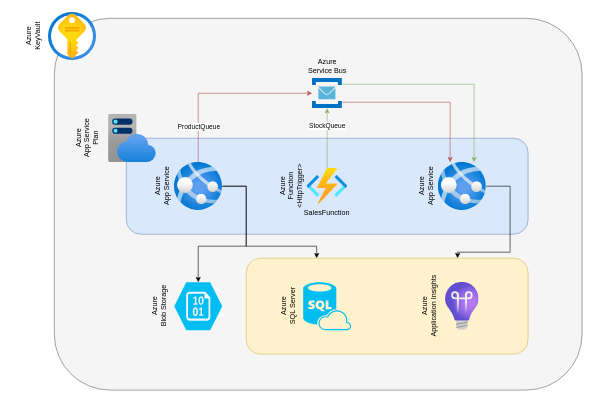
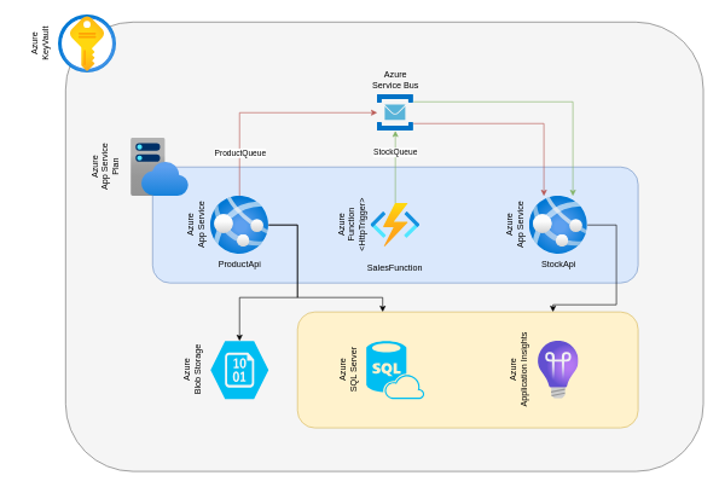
  <mxCell id="0" />
  <mxCell id="1" parent="0" />
  <mxCell id="2" value="" style="rounded=1;whiteSpace=wrap;html=1;fillColor=#f5f5f5;strokeColor=#666666;fontColor=#333333;" vertex="1" parent="1"><mxGeometry x="90" y="30" width="880" height="620" as="geometry" /></mxCell>
  <mxCell id="3" value="" style="rounded=1;whiteSpace=wrap;html=1;fillColor=#dae8fc;strokeColor=#6c8ebf;" vertex="1" parent="1"><mxGeometry x="210" y="230" width="670" height="160" as="geometry" /></mxCell>
  <mxCell id="4" style="edgeStyle=orthogonalEdgeStyle;rounded=0;orthogonalLoop=1;jettySize=auto;html=1;entryX=0.25;entryY=0;entryDx=0;entryDy=0;" edge="1" parent="1" source="5" target="25"><mxGeometry relative="1" as="geometry"><Array as="points"><mxPoint x="410" y="310" /><mxPoint x="410" y="410" /><mxPoint x="528" y="410" /></Array></mxGeometry></mxCell>
  <mxCell id="5" value="" style="image;aspect=fixed;html=1;points=[];align=center;fontSize=12;image=img/lib/azure2/app_services/App_Services.svg;" vertex="1" parent="1"><mxGeometry x="290" y="270" width="80" height="80" as="geometry" /></mxCell>
+ <mxCell id="6" value="ProductApi" style="text;html=1;align=center;verticalAlign=middle;resizable=0;points=[];autosize=1;strokeColor=none;fillColor=none;" vertex="1" parent="1"><mxGeometry x="290" y="350" width="80" height="30" as="geometry" /></mxCell>
  <mxCell id="7" value="Azure &lt;br&gt;App Service" style="text;html=1;align=center;verticalAlign=middle;resizable=0;points=[];autosize=1;strokeColor=none;fillColor=none;rotation=-90;" vertex="1" parent="1"><mxGeometry x="225" y="290" width="90" height="40" as="geometry" /></mxCell>
  <mxCell id="8" style="edgeStyle=orthogonalEdgeStyle;rounded=0;orthogonalLoop=1;jettySize=auto;html=1;entryX=0.75;entryY=0;entryDx=0;entryDy=0;" edge="1" parent="1" source="9" target="25"><mxGeometry relative="1" as="geometry"><Array as="points"><mxPoint x="850" y="310" /><mxPoint x="850" y="420" /><mxPoint x="763" y="420" /></Array></mxGeometry></mxCell>
  <mxCell id="9" value="" style="image;aspect=fixed;html=1;points=[];align=center;fontSize=12;image=img/lib/azure2/app_services/App_Services.svg;" vertex="1" parent="1"><mxGeometry x="730" y="270" width="80" height="80" as="geometry" /></mxCell>
+ <mxCell id="10" value="StockApi" style="text;html=1;align=center;verticalAlign=middle;resizable=0;points=[];autosize=1;strokeColor=none;fillColor=none;" vertex="1" parent="1"><mxGeometry x="735" y="350" width="70" height="30" as="geometry" /></mxCell>
  <mxCell id="11" value="Azure &lt;br&gt;App Service" style="text;html=1;align=center;verticalAlign=middle;resizable=0;points=[];autosize=1;strokeColor=none;fillColor=none;rotation=-90;" vertex="1" parent="1"><mxGeometry x="665" y="290" width="90" height="40" as="geometry" /></mxCell>
  <mxCell id="12" value="" style="image;aspect=fixed;html=1;points=[];align=center;fontSize=12;image=img/lib/azure2/app_services/App_Service_Plans.svg;" vertex="1" parent="1"><mxGeometry x="180" y="190" width="80" height="80" as="geometry" /></mxCell>
  <mxCell id="13" value="Azure &lt;br&gt;App Service &lt;br&gt;Plan" style="text;html=1;align=center;verticalAlign=middle;resizable=0;points=[];autosize=1;strokeColor=none;fillColor=none;rotation=-90;" vertex="1" parent="1"><mxGeometry x="100" y="200" width="90" height="60" as="geometry" /></mxCell>
  <mxCell id="14" style="edgeStyle=orthogonalEdgeStyle;rounded=0;orthogonalLoop=1;jettySize=auto;html=1;startArrow=classic;startFill=1;endArrow=none;endFill=0;fillColor=#f8cecc;strokeColor=#b85450;" edge="1" parent="1" source="18" target="5"><mxGeometry relative="1" as="geometry" /></mxCell>
  <mxCell id="15" value="ProductQueue" style="edgeLabel;html=1;align=center;verticalAlign=middle;resizable=0;points=[];" vertex="1" connectable="0" parent="14"><mxGeometry x="0.369" y="-1" relative="1" as="geometry"><mxPoint x="1" y="36" as="offset" /></mxGeometry></mxCell>
  <mxCell id="16" style="edgeStyle=orthogonalEdgeStyle;rounded=0;orthogonalLoop=1;jettySize=auto;html=1;fillColor=#f8cecc;strokeColor=#b85450;" edge="1" parent="1" source="18" target="9"><mxGeometry relative="1" as="geometry"><Array as="points"><mxPoint x="750" y="170" /></Array></mxGeometry></mxCell>
  <mxCell id="17" style="edgeStyle=orthogonalEdgeStyle;rounded=0;orthogonalLoop=1;jettySize=auto;html=1;fillColor=#d5e8d4;strokeColor=#82b366;" edge="1" parent="1" source="18" target="9"><mxGeometry relative="1" as="geometry"><Array as="points"><mxPoint x="790" y="140" /></Array></mxGeometry></mxCell>
  <mxCell id="18" value="" style="image;sketch=0;aspect=fixed;html=1;points=[];align=center;fontSize=12;image=img/lib/mscae/Service_Bus.svg;" vertex="1" parent="1"><mxGeometry x="520" y="130" width="50" height="50" as="geometry" /></mxCell>
  <mxCell id="19" style="edgeStyle=orthogonalEdgeStyle;rounded=0;orthogonalLoop=1;jettySize=auto;html=1;fillColor=#d5e8d4;strokeColor=#82b366;" edge="1" parent="1" source="21" target="18"><mxGeometry relative="1" as="geometry" /></mxCell>
  <mxCell id="20" value="StockQueue" style="edgeLabel;html=1;align=center;verticalAlign=middle;resizable=0;points=[];" vertex="1" connectable="0" parent="19"><mxGeometry x="0.278" y="3" relative="1" as="geometry"><mxPoint x="2" y="-7" as="offset" /></mxGeometry></mxCell>
  <mxCell id="21" value="" style="image;aspect=fixed;html=1;points=[];align=center;fontSize=12;image=img/lib/azure2/compute/Function_Apps.svg;" vertex="1" parent="1"><mxGeometry x="511" y="280" width="68" height="60" as="geometry" /></mxCell>
  <mxCell id="22" value="Azure&lt;br&gt;Service Bus" style="text;html=1;align=center;verticalAlign=middle;resizable=0;points=[];autosize=1;strokeColor=none;fillColor=none;rotation=0;" vertex="1" parent="1"><mxGeometry x="500" y="90" width="90" height="40" as="geometry" /></mxCell>
  <mxCell id="23" value="Azure &lt;br&gt;Function&lt;br&gt;&amp;lt;HttpTrigger&amp;gt;" style="text;html=1;align=center;verticalAlign=middle;resizable=0;points=[];autosize=1;strokeColor=none;fillColor=none;rotation=-90;" vertex="1" parent="1"><mxGeometry x="435" y="280" width="100" height="60" as="geometry" /></mxCell>
- <mxCell id="24" value="SalesFunction" style="text;html=1;align=center;verticalAlign=middle;resizable=0;points=[];autosize=1;strokeColor=none;fillColor=none;" vertex="1" parent="1"><mxGeometry x="494" y="340" width="100" height="30" as="geometry" /></mxCell>
+ <mxCell id="24" value="SalesFunction" style="text;html=1;align=center;verticalAlign=middle;resizable=0;points=[];autosize=1;strokeColor=none;fillColor=none;" vertex="1" parent="1"><mxGeometry x="494" y="355" width="100" height="30" as="geometry" /></mxCell>
  <mxCell id="25" value="" style="rounded=1;whiteSpace=wrap;html=1;fillColor=#fff2cc;strokeColor=#d6b656;" vertex="1" parent="1"><mxGeometry x="410" y="430" width="470" height="160" as="geometry" /></mxCell>
  <mxCell id="26" value="" style="verticalLabelPosition=bottom;html=1;verticalAlign=top;align=center;strokeColor=none;fillColor=#00BEF2;shape=mxgraph.azure.sql_database_sql_azure;" vertex="1" parent="1"><mxGeometry x="505" y="470" width="80" height="80" as="geometry" /></mxCell>
  <mxCell id="27" value="" style="image;aspect=fixed;html=1;points=[];align=center;fontSize=12;image=img/lib/azure2/devops/Application_Insights.svg;" vertex="1" parent="1"><mxGeometry x="742.07" y="470" width="55.87" height="80" as="geometry" /></mxCell>
  <mxCell id="28" value="Azure&lt;br&gt;Application Insights" style="text;html=1;align=center;verticalAlign=middle;resizable=0;points=[];autosize=1;strokeColor=none;fillColor=none;rotation=-90;" vertex="1" parent="1"><mxGeometry x="650" y="490" width="130" height="40" as="geometry" /></mxCell>
  <mxCell id="29" value="Azure&lt;br&gt;SQL Server" style="text;html=1;align=center;verticalAlign=middle;resizable=0;points=[];autosize=1;strokeColor=none;fillColor=none;rotation=-90;" vertex="1" parent="1"><mxGeometry x="435" y="490" width="90" height="40" as="geometry" /></mxCell>
  <mxCell id="30" value="" style="verticalLabelPosition=bottom;html=1;verticalAlign=top;align=center;strokeColor=none;fillColor=#00BEF2;shape=mxgraph.azure.storage_blob;" vertex="1" parent="1"><mxGeometry x="290" y="470" width="80" height="80" as="geometry" /></mxCell>
  <mxCell id="31" style="edgeStyle=orthogonalEdgeStyle;rounded=0;orthogonalLoop=1;jettySize=auto;html=1;entryX=0.5;entryY=0;entryDx=0;entryDy=0;entryPerimeter=0;" edge="1" parent="1" source="5" target="30"><mxGeometry relative="1" as="geometry"><Array as="points"><mxPoint x="410" y="310" /><mxPoint x="410" y="410" /><mxPoint x="330" y="410" /></Array></mxGeometry></mxCell>
  <mxCell id="32" value="Azure&lt;br&gt;Blob Storage" style="text;html=1;align=center;verticalAlign=middle;resizable=0;points=[];autosize=1;strokeColor=none;fillColor=none;rotation=-90;" vertex="1" parent="1"><mxGeometry x="220" y="490" width="90" height="40" as="geometry" /></mxCell>
  <mxCell id="33" value="" style="image;aspect=fixed;html=1;points=[];align=center;fontSize=12;image=img/lib/azure2/security/Key_Vaults.svg;" vertex="1" parent="1"><mxGeometry x="80" y="20" width="80" height="80" as="geometry" /></mxCell>
  <mxCell id="34" value="Azure&lt;br&gt;KeyVault" style="text;html=1;align=center;verticalAlign=middle;resizable=0;points=[];autosize=1;strokeColor=none;fillColor=none;rotation=-90;" vertex="1" parent="1"><mxGeometry x="20" y="40" width="70" height="40" as="geometry" /></mxCell>
